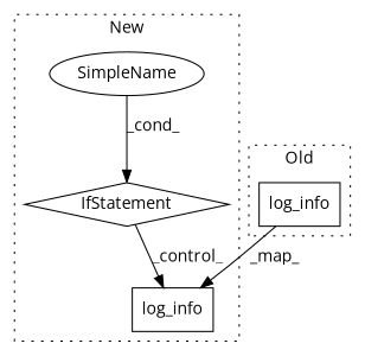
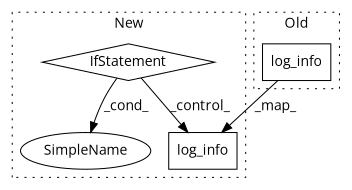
  digraph {
    fontname="Open Sans"
    node [a=32 l="9,1" shape=box fontname="Open Sans"]
    edge [fontname="Open Sans"]
    n1 [label=log_info s="10610,10667"]
    n2 [a=25 l="4,2" label=IfStatement s="10573,10600" shape=diamond]
    n3 [a=42 label=SimpleName shape=ellipse l=""]
    n4 [label=log_info s="10790,10840"]
    subgraph cluster_1 {
      label=New
      style=dotted
      n1
      n2
      n3
    }
    subgraph cluster_2 {
      label=Old
      style=dotted
      n4
    }
    n2 -> n1 [label=_control_]
-   n3 -> n2 [label=_cond_]
+   n2 -> n3 [label=_cond_]
    n4 -> n1 [label=_map_]
  }
